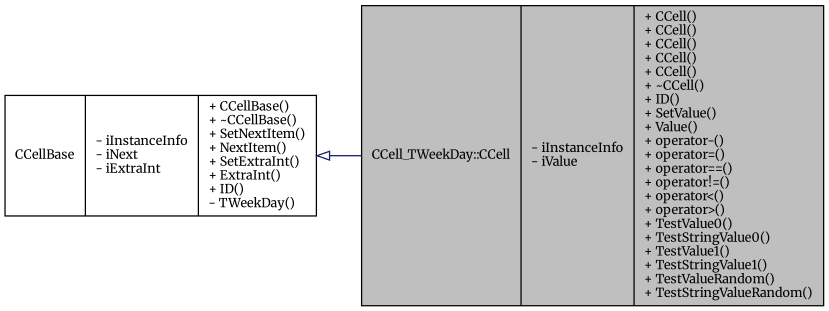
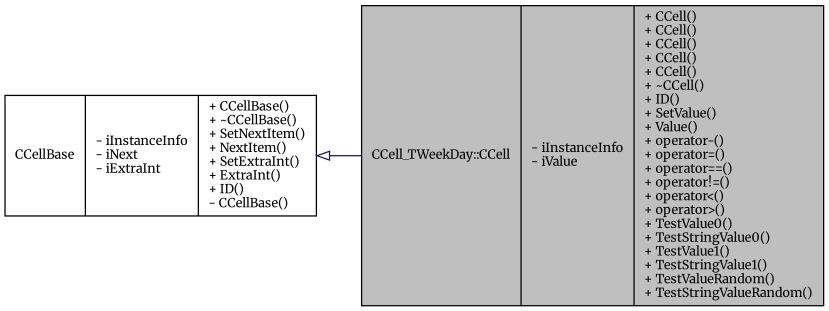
  digraph {
    rankdir=LR
    fontname=Merriweather
    node [color=black fontname=Merriweather fontsize=10 shape=record style=filled]
    n1 [fillcolor=grey75 fontcolor=black height=0.2 label="{CCell_TWeekDay::CCell\n|- iInstanceInfo\l- iValue\l|+ CCell()\l+ CCell()\l+ CCell()\l+ CCell()\l+ CCell()\l+ ~CCell()\l+ ID()\l+ SetValue()\l+ Value()\l+ operator-()\l+ operator=()\l+ operator==()\l+ operator!=()\l+ operator\<()\l+ operator\>()\l+ TestValue0()\l+ TestStringValue0()\l+ TestValue1()\l+ TestStringValue1()\l+ TestValueRandom()\l+ TestStringValueRandom()\l}" width=0.4]
-   n2 [fillcolor=white height=0.2 label="{CCellBase\n|- iInstanceInfo\l- iNext\l- iExtraInt\l|+ CCellBase()\l+ ~CCellBase()\l+ SetNextItem()\l+ NextItem()\l+ SetExtraInt()\l+ ExtraInt()\l+ ID()\l- TWeekDay()\l}" width=0.4]
+   n2 [fillcolor=white height=0.2 label="{CCellBase\n|- iInstanceInfo\l- iNext\l- iExtraInt\l|+ CCellBase()\l+ ~CCellBase()\l+ SetNextItem()\l+ NextItem()\l+ SetExtraInt()\l+ ExtraInt()\l+ ID()\l- CCellBase()\l}" width=0.4]
    n2 -> n1 [arrowtail=onormal color=midnightblue dir=back fontname=Merriweather fontsize=10 labelfontname=Helvetica labelfontsize=10 style=solid]
  }
